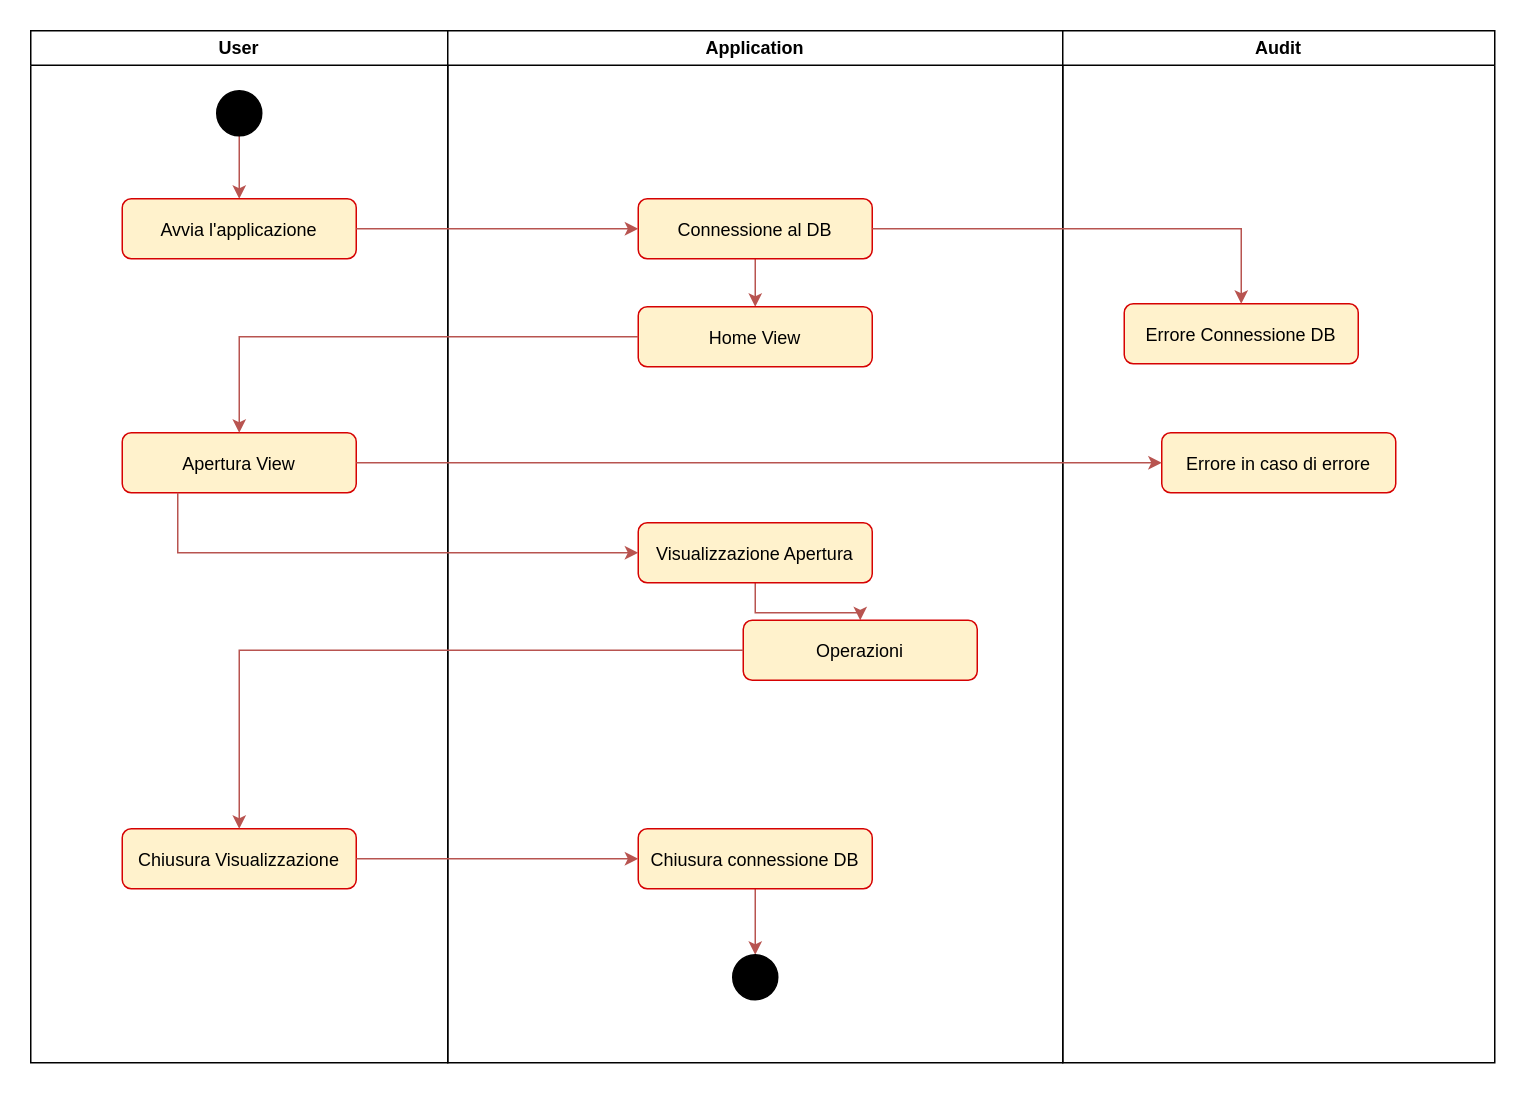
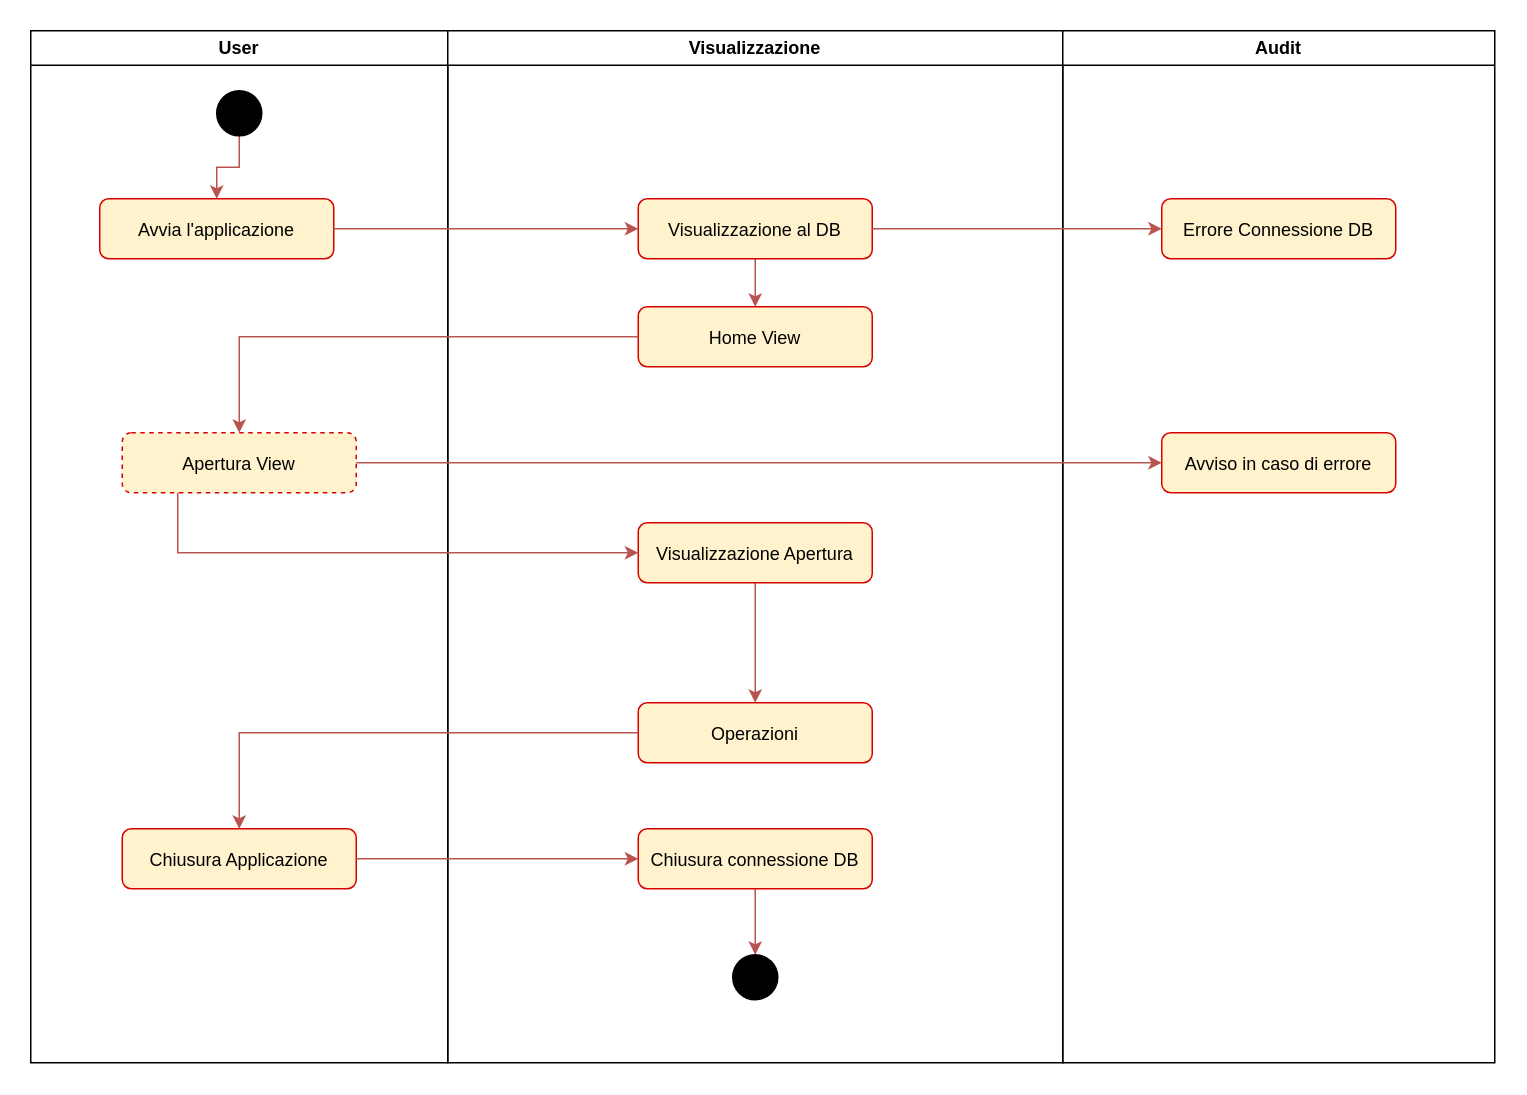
  <mxCell id="0" />
  <mxCell id="1" parent="0" />
  <mxCell id="2" value="User" style="swimlane;whiteSpace=wrap;html=1;" vertex="1" parent="1"><mxGeometry x="20" y="20" width="278" height="688" as="geometry" /></mxCell>
  <mxCell id="3" style="edgeStyle=orthogonalEdgeStyle;rounded=0;orthogonalLoop=1;jettySize=auto;html=1;fillColor=#f8cecc;strokeColor=#b85450;" edge="1" parent="2" source="4" target="5"><mxGeometry relative="1" as="geometry" /></mxCell>
  <mxCell id="4" value="" style="ellipse;fillColor=strokeColor;" vertex="1" parent="2"><mxGeometry x="124" y="40" width="30" height="30" as="geometry" /></mxCell>
- <mxCell id="5" value="Avvia l'applicazione" style="fontStyle=0;fillColor=#fff2cc;strokeColor=#D60202;gradientColor=none;strokeWidth=1;rounded=1;" vertex="1" parent="2"><mxGeometry x="61" y="112" width="156" height="40" as="geometry" /></mxCell>
- <mxCell id="6" value="Apertura View" style="fontStyle=0;fillColor=#fff2cc;strokeColor=#D60202;gradientColor=none;strokeWidth=1;rounded=1;" vertex="1" parent="2"><mxGeometry x="61" y="268" width="156" height="40" as="geometry" /></mxCell>
- <mxCell id="7" value="Chiusura Visualizzazione" style="fontStyle=0;fillColor=#fff2cc;strokeColor=#D60202;gradientColor=none;strokeWidth=1;rounded=1;" vertex="1" parent="2"><mxGeometry x="61" y="532" width="156" height="40" as="geometry" /></mxCell>
- <mxCell id="8" value="Application" style="swimlane;whiteSpace=wrap;html=1;" vertex="1" parent="1"><mxGeometry x="298" y="20" width="410" height="688" as="geometry" /></mxCell>
+ <mxCell id="5" value="Avvia l'applicazione" style="fontStyle=0;fillColor=#fff2cc;strokeColor=#D60202;gradientColor=none;strokeWidth=1;rounded=1;" vertex="1" parent="2"><mxGeometry x="46" y="112" width="156" height="40" as="geometry" /></mxCell>
+ <mxCell id="6" value="Apertura View" style="fontStyle=0;fillColor=#fff2cc;strokeColor=#D60202;gradientColor=none;strokeWidth=1;rounded=1;dashed=1;" vertex="1" parent="2"><mxGeometry x="61" y="268" width="156" height="40" as="geometry" /></mxCell>
+ <mxCell id="7" value="Chiusura Applicazione" style="fontStyle=0;fillColor=#fff2cc;strokeColor=#D60202;gradientColor=none;strokeWidth=1;rounded=1;" vertex="1" parent="2"><mxGeometry x="61" y="532" width="156" height="40" as="geometry" /></mxCell>
+ <mxCell id="8" value="Visualizzazione" style="swimlane;whiteSpace=wrap;html=1;" vertex="1" parent="1"><mxGeometry x="298" y="20" width="410" height="688" as="geometry" /></mxCell>
  <mxCell id="9" value="" style="edgeStyle=orthogonalEdgeStyle;rounded=0;orthogonalLoop=1;jettySize=auto;html=1;fillColor=#f8cecc;strokeColor=#b85450;" edge="1" parent="8" source="10" target="13"><mxGeometry relative="1" as="geometry" /></mxCell>
- <mxCell id="10" value="Connessione al DB" style="fontStyle=0;fillColor=#fff2cc;strokeColor=#D60202;gradientColor=none;strokeWidth=1;rounded=1;" vertex="1" parent="8"><mxGeometry x="127" y="112" width="156" height="40" as="geometry" /></mxCell>
+ <mxCell id="10" value="Visualizzazione al DB" style="fontStyle=0;fillColor=#fff2cc;strokeColor=#D60202;gradientColor=none;strokeWidth=1;rounded=1;" vertex="1" parent="8"><mxGeometry x="127" y="112" width="156" height="40" as="geometry" /></mxCell>
  <mxCell id="11" value="" style="edgeStyle=orthogonalEdgeStyle;rounded=0;orthogonalLoop=1;jettySize=auto;html=1;fillColor=#f8cecc;strokeColor=#b85450;" edge="1" parent="8" source="12" target="14"><mxGeometry relative="1" as="geometry" /></mxCell>
  <mxCell id="12" value="Visualizzazione Apertura" style="fontStyle=0;fillColor=#fff2cc;strokeColor=#D60202;gradientColor=none;strokeWidth=1;rounded=1;" vertex="1" parent="8"><mxGeometry x="127" y="328" width="156" height="40" as="geometry" /></mxCell>
  <mxCell id="13" value="Home View" style="fontStyle=0;fillColor=#fff2cc;strokeColor=#D60202;gradientColor=none;strokeWidth=1;rounded=1;" vertex="1" parent="8"><mxGeometry x="127" y="184" width="156" height="40" as="geometry" /></mxCell>
- <mxCell id="14" value="Operazioni" style="fontStyle=0;fillColor=#fff2cc;strokeColor=#D60202;gradientColor=none;strokeWidth=1;rounded=1;" vertex="1" parent="8"><mxGeometry x="197" y="393" width="156" height="40" as="geometry" /></mxCell>
+ <mxCell id="14" value="Operazioni" style="fontStyle=0;fillColor=#fff2cc;strokeColor=#D60202;gradientColor=none;strokeWidth=1;rounded=1;" vertex="1" parent="8"><mxGeometry x="127" y="448" width="156" height="40" as="geometry" /></mxCell>
  <mxCell id="15" style="edgeStyle=orthogonalEdgeStyle;rounded=0;orthogonalLoop=1;jettySize=auto;html=1;fillColor=#f8cecc;strokeColor=#b85450;" edge="1" parent="8" source="16" target="17"><mxGeometry relative="1" as="geometry" /></mxCell>
  <mxCell id="16" value="Chiusura connessione DB" style="fontStyle=0;fillColor=#fff2cc;strokeColor=#D60202;gradientColor=none;strokeWidth=1;rounded=1;" vertex="1" parent="8"><mxGeometry x="127" y="532" width="156" height="40" as="geometry" /></mxCell>
  <mxCell id="17" value="" style="ellipse;fillColor=strokeColor;" vertex="1" parent="8"><mxGeometry x="190" y="616" width="30" height="30" as="geometry" /></mxCell>
  <mxCell id="18" value="Audit" style="swimlane;whiteSpace=wrap;html=1;" vertex="1" parent="1"><mxGeometry x="708" y="20" width="288" height="688" as="geometry" /></mxCell>
- <mxCell id="19" value="Errore in caso di errore" style="fontStyle=0;fillColor=#fff2cc;strokeColor=#D60202;gradientColor=none;strokeWidth=1;rounded=1;" vertex="1" parent="18"><mxGeometry x="66" y="268" width="156" height="40" as="geometry" /></mxCell>
- <mxCell id="20" value="Errore Connessione DB" style="fontStyle=0;fillColor=#fff2cc;strokeColor=#D60202;gradientColor=none;strokeWidth=1;rounded=1;" vertex="1" parent="18"><mxGeometry x="41" y="182" width="156" height="40" as="geometry" /></mxCell>
+ <mxCell id="19" value="Avviso in caso di errore" style="fontStyle=0;fillColor=#fff2cc;strokeColor=#D60202;gradientColor=none;strokeWidth=1;rounded=1;" vertex="1" parent="18"><mxGeometry x="66" y="268" width="156" height="40" as="geometry" /></mxCell>
+ <mxCell id="20" value="Errore Connessione DB" style="fontStyle=0;fillColor=#fff2cc;strokeColor=#D60202;gradientColor=none;strokeWidth=1;rounded=1;" vertex="1" parent="18"><mxGeometry x="66" y="112" width="156" height="40" as="geometry" /></mxCell>
  <mxCell id="21" value="" style="edgeStyle=orthogonalEdgeStyle;rounded=0;orthogonalLoop=1;jettySize=auto;html=1;fillColor=#f8cecc;strokeColor=#b85450;" edge="1" parent="1" source="5" target="10"><mxGeometry relative="1" as="geometry" /></mxCell>
  <mxCell id="22" value="" style="edgeStyle=orthogonalEdgeStyle;rounded=0;orthogonalLoop=1;jettySize=auto;html=1;fillColor=#f8cecc;strokeColor=#b85450;" edge="1" parent="1" source="6" target="12"><mxGeometry relative="1" as="geometry"><Array as="points"><mxPoint x="118" y="368" /></Array></mxGeometry></mxCell>
  <mxCell id="23" style="edgeStyle=orthogonalEdgeStyle;rounded=0;orthogonalLoop=1;jettySize=auto;html=1;fillColor=#f8cecc;strokeColor=#b85450;" edge="1" parent="1" source="6" target="19"><mxGeometry relative="1" as="geometry" /></mxCell>
  <mxCell id="24" style="edgeStyle=orthogonalEdgeStyle;rounded=0;orthogonalLoop=1;jettySize=auto;html=1;entryX=0.5;entryY=0;entryDx=0;entryDy=0;fillColor=#f8cecc;strokeColor=#b85450;" edge="1" parent="1" source="13" target="6"><mxGeometry relative="1" as="geometry" /></mxCell>
  <mxCell id="25" style="edgeStyle=orthogonalEdgeStyle;rounded=0;orthogonalLoop=1;jettySize=auto;html=1;entryX=0.5;entryY=0;entryDx=0;entryDy=0;fillColor=#f8cecc;strokeColor=#b85450;" edge="1" parent="1" source="14" target="7"><mxGeometry relative="1" as="geometry"><mxPoint x="130" y="564" as="targetPoint" /></mxGeometry></mxCell>
  <mxCell id="26" value="" style="edgeStyle=orthogonalEdgeStyle;rounded=0;orthogonalLoop=1;jettySize=auto;html=1;fillColor=#f8cecc;strokeColor=#b85450;" edge="1" parent="1" source="7" target="16"><mxGeometry relative="1" as="geometry" /></mxCell>
  <mxCell id="27" value="" style="edgeStyle=orthogonalEdgeStyle;rounded=0;orthogonalLoop=1;jettySize=auto;html=1;fillColor=#f8cecc;strokeColor=#b85450;" edge="1" parent="1" source="10" target="20"><mxGeometry relative="1" as="geometry" /></mxCell>
